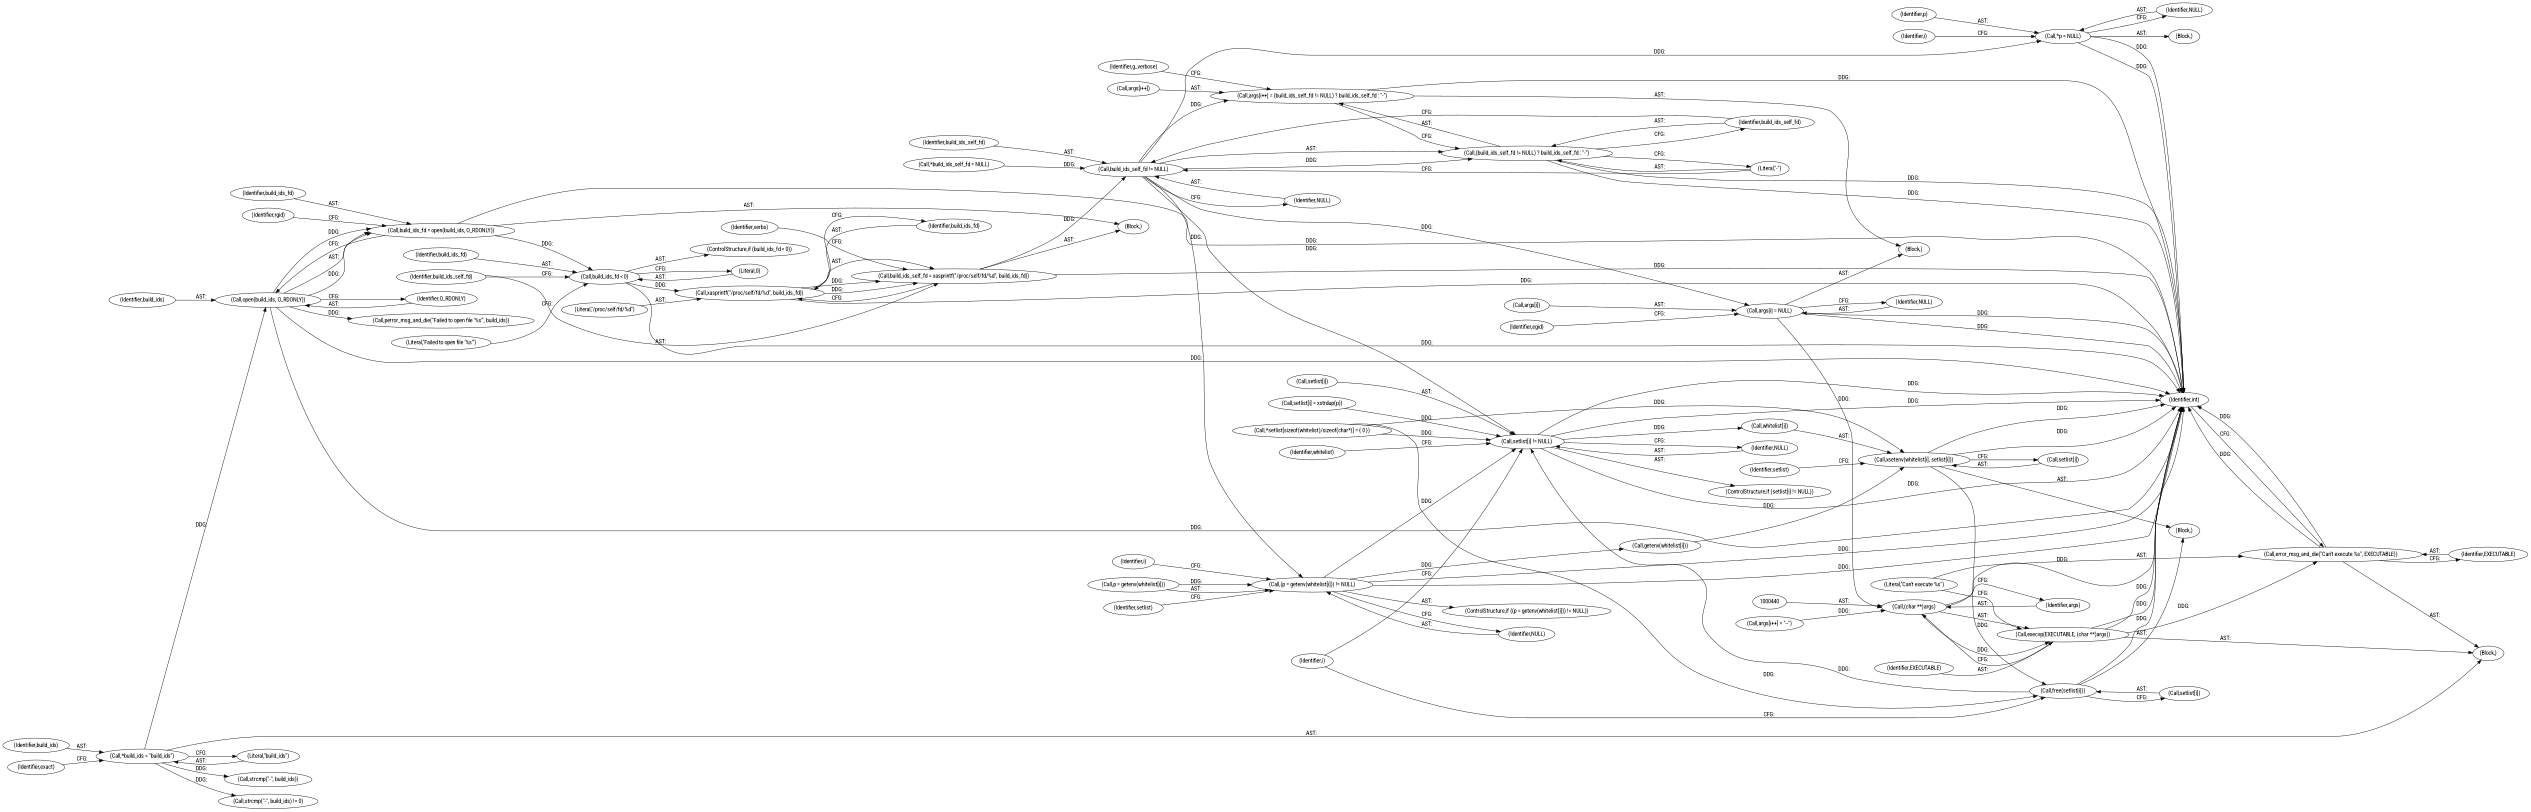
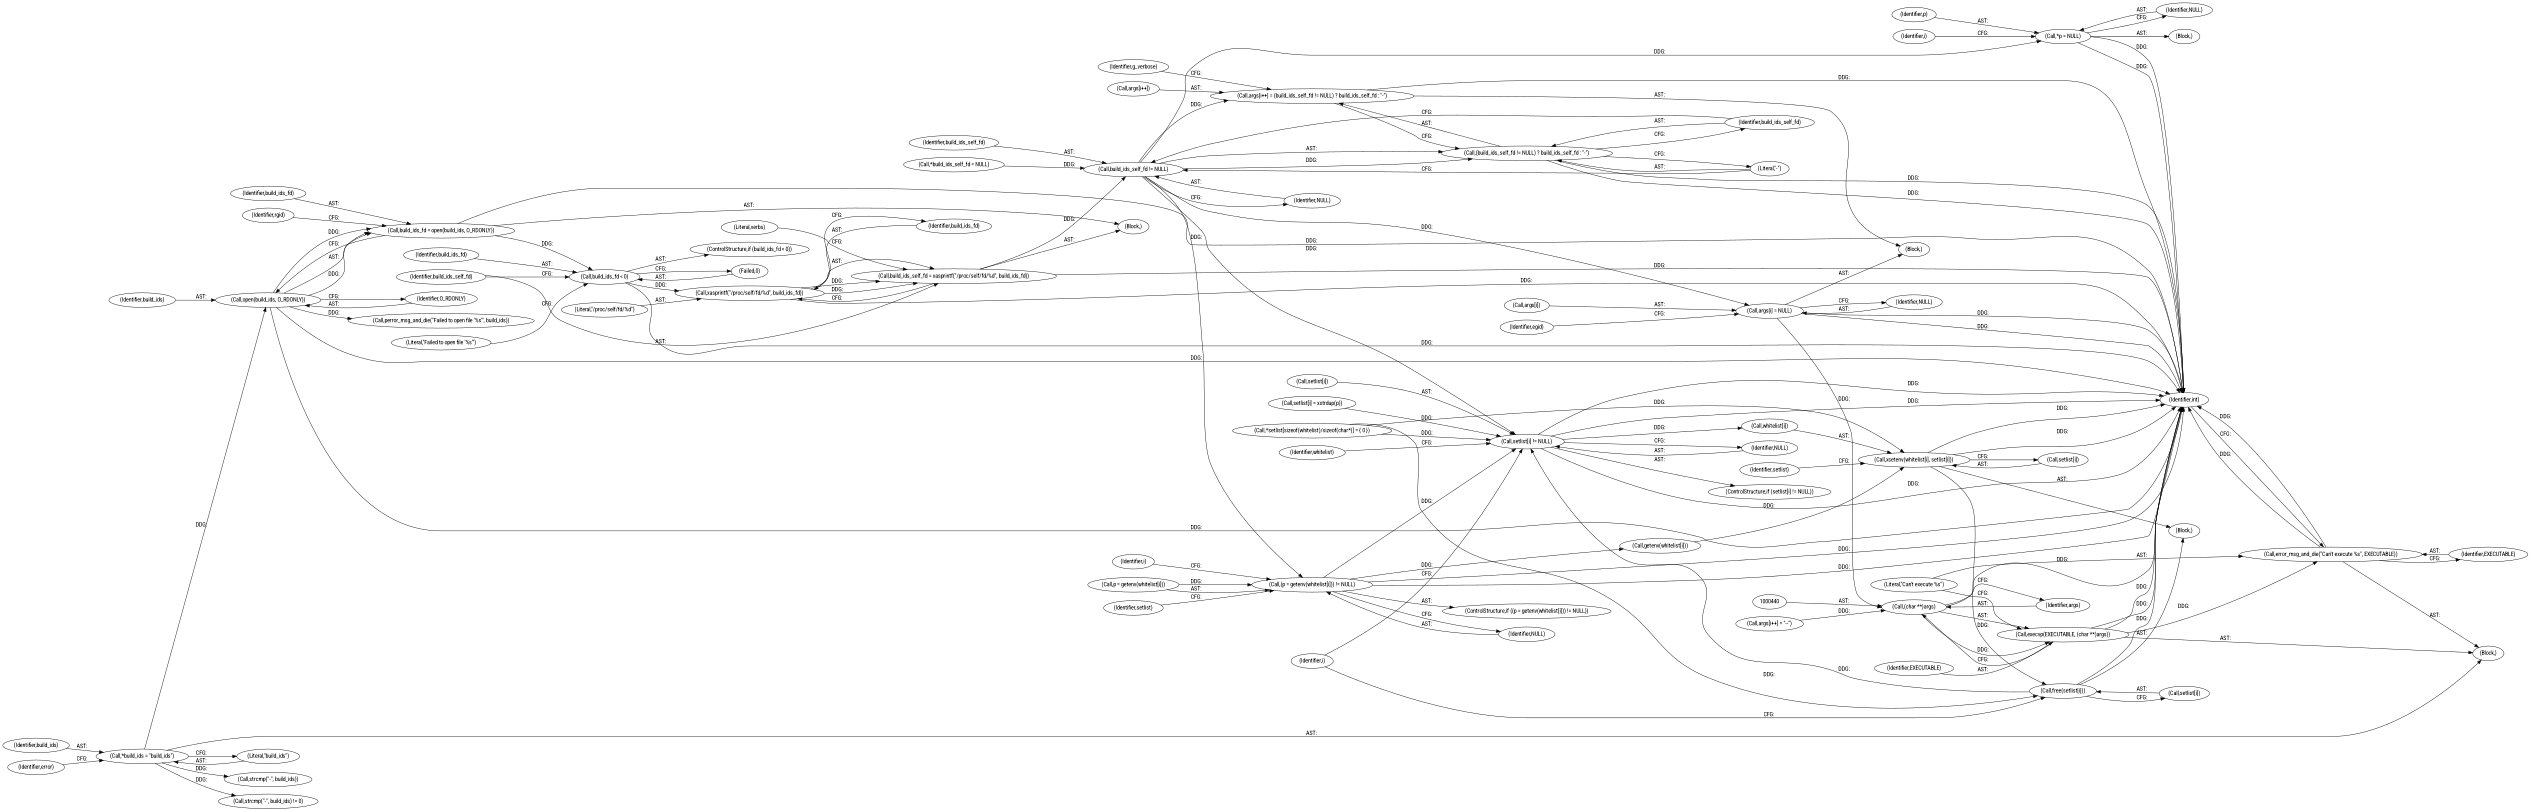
  digraph {
    fontname="Roboto Condensed"
    rankdir=LR
    node [fontname="Roboto Condensed"]
    edge [fontname="Roboto Condensed"]
    n1 [label="(Call,xasprintf(\"/proc/self/fd/%d\", build_ids_fd))"]
    n2 [label="(Call,build_ids_self_fd = xasprintf(\"/proc/self/fd/%d\", build_ids_fd))"]
    n3 [label="(Identifier,build_ids_fd)"]
    n4 [label="(Identifier,int)"]
    n5 [label="(Block,)"]
    n6 [label="(Call,build_ids_self_fd != NULL)"]
    n7 [label="(Call,error_msg_and_die(\"Can't execute %s\", EXECUTABLE))"]
    n8 [label="(Call,build_ids_fd < 0)"]
-   n9 [label="(Literal,0)"]
+   n9 [label="(Failed,0)"]
    n10 [label="(ControlStructure,if (build_ids_fd < 0))"]
    n11 [label="(Call,build_ids_fd = open(build_ids, O_RDONLY))"]
    n12 [label="(Call,open(build_ids, O_RDONLY))"]
    n13 [label="(Identifier,O_RDONLY)"]
    n14 [label="(Call,perror_msg_and_die(\"Failed to open file '%s'\", build_ids))"]
    n15 [label="(Call,*build_ids = \"build_ids\")"]
    n16 [label="(Call,strcmp(\"-\", build_ids))"]
    n17 [label="(Call,strcmp(\"-\", build_ids) != 0)"]
    n18 [label="(Block,)"]
    n19 [label="(Literal,\"build_ids\")"]
    n20 [label="(Call,args[i++] = (build_ids_self_fd != NULL) ? build_ids_self_fd : \"-\")"]
    n21 [label="(Call,(build_ids_self_fd != NULL) ? build_ids_self_fd : \"-\")"]
    n22 [label="(Call,args[i] = NULL)"]
    n23 [label="(Call,*p = NULL)"]
    n24 [label="(Call,(p = getenv(whitelist[i])) != NULL)"]
    n25 [label="(Call,setlist[i] != NULL)"]
    n26 [label="(Identifier,NULL)"]
    n27 [label="(Block,)"]
    n28 [label="(Literal,\"-\")"]
    n29 [label="(Identifier,build_ids_self_fd)"]
    n30 [label="(Call,(char **)args)"]
    n31 [label="(Identifier,NULL)"]
    n32 [label="(Identifier,NULL)"]
    n33 [label="(Block,)"]
    n34 [label="(Identifier,NULL)"]
    n35 [label="(ControlStructure,if ((p = getenv(whitelist[i])) != NULL))"]
    n36 [label="(Call,getenv(whitelist[i]))"]
    n37 [label="(ControlStructure,if (setlist[i] != NULL))"]
    n38 [label="(Identifier,NULL)"]
    n39 [label="(Call,whitelist[i])"]
    n40 [label="(Call,execvp(EXECUTABLE, (char **)args))"]
    n41 [label="(Identifier,args)"]
    n42 [label="(Identifier,EXECUTABLE)"]
    n43 [label="(Call,xsetenv(whitelist[i], setlist[i]))"]
    n44 [label="(Call,free(setlist[i]))"]
    n45 [label="(Block,)"]
    n46 [label="(Call,setlist[i])"]
    n47 [label="(Call,setlist[i])"]
    n48 [label="(Identifier,build_ids_fd)"]
    n49 [label="(Identifier,build_ids)"]
    n50 [label="(Call,*setlist[sizeof(whitelist)/sizeof(char*)] = { 0 })"]
    n51 [label="(Identifier,p)"]
    n52 [label="(Identifier,build_ids_fd)"]
    n53 [label="(Identifier,EXECUTABLE)"]
    n54 [label="(Literal,\"Can't execute %s\")"]
    n55 [label="(Call,args[i++] = \"--\")"]
    n56 [label="(Identifier,setlist)"]
    n57 [label="(Identifier,setlist)"]
    n58 [label="(Identifier,i)"]
    n59 [label="(Identifier,g_verbose)"]
-   n60 [label="(Identifier,exact)"]
+   n60 [label="(Identifier,error)"]
    n61 [label="(Identifier,build_ids_self_fd)"]
    n62 [label="(Identifier,whitelist)"]
-   n63 [label="(Identifier,verbs)"]
+   n63 [label="(Literal,verbs)"]
    n64 [label="(Call,args[i++])"]
    n65 [label="(Identifier,build_ids_self_fd)"]
    n66 [label="(Literal,\"/proc/self/fd/%d\")"]
    n67 [label="(Identifier,i)"]
    n68 [label="(Identifier,i)"]
    n69 [label="(Call,*build_ids_self_fd = NULL)"]
    n70 [label="(Call,args[i])"]
    n71 [label="(Identifier,rgid)"]
    n72 [label="(Identifier,build_ids)"]
    n73 [label="(Call,p = getenv(whitelist[i]))"]
    n74 [label="(Call,setlist[i])"]
    n75 [label="(Identifier,egid)"]
    n76 [label="(Literal,\"Failed to open file '%s'\")"]
    n77 [label="(Call,setlist[i] = xstrdup(p))"]
    1000440
    n1 -> n2 [label="AST: "]
    n1 -> n2 [label="DDG: "]
    n1 -> n2 [label="DDG: "]
    n1 -> n3 [label="CFG: "]
    n1 -> n4 [label="DDG: "]
    n2 -> n1 [label="CFG: "]
    n2 -> n4 [label="DDG: "]
    n2 -> n5 [label="AST: "]
    n2 -> n6 [label="DDG: "]
    n3 -> n1 [label="AST: "]
    n4 -> n7 [label="CFG: "]
    n6 -> n20 [label="DDG: "]
    n6 -> n21 [label="AST: "]
    n6 -> n21 [label="DDG: "]
    n6 -> n22 [label="DDG: "]
    n6 -> n23 [label="DDG: "]
    n6 -> n24 [label="DDG: "]
    n6 -> n25 [label="DDG: "]
    n6 -> n26 [label="CFG: "]
    n7 -> n4 [label="DDG: "]
    n7 -> n4 [label="DDG: "]
    n7 -> n18 [label="AST: "]
    n7 -> n42 [label="CFG: "]
    n8 -> n1 [label="DDG: "]
    n8 -> n4 [label="DDG: "]
    n8 -> n9 [label="CFG: "]
    n8 -> n10 [label="AST: "]
    n9 -> n8 [label="AST: "]
    n11 -> n4 [label="DDG: "]
    n11 -> n5 [label="AST: "]
    n11 -> n8 [label="DDG: "]
    n11 -> n12 [label="CFG: "]
    n12 -> n4 [label="DDG: "]
    n12 -> n4 [label="DDG: "]
    n12 -> n11 [label="AST: "]
    n12 -> n11 [label="DDG: "]
    n12 -> n11 [label="DDG: "]
    n12 -> n13 [label="CFG: "]
    n12 -> n14 [label="DDG: "]
    n13 -> n12 [label="AST: "]
    n15 -> n12 [label="DDG: "]
    n15 -> n16 [label="DDG: "]
    n15 -> n17 [label="DDG: "]
    n15 -> n18 [label="AST: "]
    n15 -> n19 [label="CFG: "]
    n19 -> n15 [label="AST: "]
    n20 -> n4 [label="DDG: "]
    n20 -> n21 [label="CFG: "]
    n20 -> n27 [label="AST: "]
    n21 -> n4 [label="DDG: "]
    n21 -> n4 [label="DDG: "]
    n21 -> n20 [label="AST: "]
    n21 -> n28 [label="CFG: "]
    n21 -> n29 [label="CFG: "]
    n22 -> n4 [label="DDG: "]
    n22 -> n4 [label="DDG: "]
    n22 -> n27 [label="AST: "]
    n22 -> n30 [label="DDG: "]
    n22 -> n31 [label="CFG: "]
    n23 -> n4 [label="DDG: "]
    n23 -> n4 [label="DDG: "]
    n23 -> n32 [label="CFG: "]
    n23 -> n33 [label="AST: "]
    n24 -> n4 [label="DDG: "]
    n24 -> n4 [label="DDG: "]
    n24 -> n25 [label="DDG: "]
    n24 -> n34 [label="CFG: "]
    n24 -> n35 [label="AST: "]
    n24 -> n36 [label="DDG: "]
    n25 -> n4 [label="DDG: "]
    n25 -> n4 [label="DDG: "]
    n25 -> n4 [label="DDG: "]
    n25 -> n37 [label="AST: "]
    n25 -> n38 [label="CFG: "]
    n25 -> n39 [label="DDG: "]
    n26 -> n6 [label="AST: "]
    n28 -> n6 [label="CFG: "]
    n28 -> n21 [label="AST: "]
    n29 -> n6 [label="CFG: "]
    n29 -> n21 [label="AST: "]
    n30 -> n4 [label="DDG: "]
    n30 -> n40 [label="AST: "]
    n30 -> n40 [label="DDG: "]
    n30 -> n41 [label="CFG: "]
    n31 -> n22 [label="AST: "]
    n32 -> n23 [label="AST: "]
    n34 -> n24 [label="AST: "]
    n36 -> n43 [label="DDG: "]
    n38 -> n25 [label="AST: "]
    n39 -> n43 [label="AST: "]
    n40 -> n4 [label="DDG: "]
    n40 -> n4 [label="DDG: "]
    n40 -> n7 [label="DDG: "]
    n40 -> n18 [label="AST: "]
    n40 -> n30 [label="CFG: "]
    n41 -> n30 [label="AST: "]
    n42 -> n7 [label="AST: "]
    n43 -> n4 [label="DDG: "]
    n43 -> n4 [label="DDG: "]
    n43 -> n44 [label="DDG: "]
    n43 -> n45 [label="AST: "]
    n43 -> n46 [label="CFG: "]
    n44 -> n4 [label="DDG: "]
    n44 -> n25 [label="DDG: "]
    n44 -> n45 [label="AST: "]
    n44 -> n47 [label="CFG: "]
    n46 -> n43 [label="AST: "]
    n47 -> n44 [label="AST: "]
    n48 -> n11 [label="AST: "]
    n49 -> n15 [label="AST: "]
    n50 -> n25 [label="DDG: "]
    n50 -> n43 [label="DDG: "]
    n50 -> n44 [label="DDG: "]
    n51 -> n23 [label="AST: "]
    n52 -> n8 [label="AST: "]
    n53 -> n40 [label="AST: "]
    n54 -> n7 [label="AST: "]
    n54 -> n40 [label="CFG: "]
    n55 -> n30 [label="DDG: "]
    n56 -> n43 [label="CFG: "]
    n57 -> n24 [label="CFG: "]
    n58 -> n25 [label="CFG: "]
    n58 -> n44 [label="CFG: "]
    n59 -> n20 [label="CFG: "]
    n60 -> n15 [label="CFG: "]
    n61 -> n2 [label="AST: "]
    n61 -> n8 [label="CFG: "]
    n62 -> n25 [label="CFG: "]
    n63 -> n2 [label="CFG: "]
    n64 -> n20 [label="AST: "]
    n65 -> n6 [label="AST: "]
    n66 -> n1 [label="AST: "]
    n67 -> n23 [label="CFG: "]
    n68 -> n24 [label="CFG: "]
    n69 -> n6 [label="DDG: "]
    n70 -> n22 [label="AST: "]
    n71 -> n11 [label="CFG: "]
    n72 -> n12 [label="AST: "]
    n73 -> n24 [label="AST: "]
    n73 -> n24 [label="DDG: "]
    n74 -> n25 [label="AST: "]
    n75 -> n22 [label="CFG: "]
    n76 -> n8 [label="CFG: "]
    n77 -> n25 [label="DDG: "]
    1000440 -> n30 [label="AST: "]
  }
